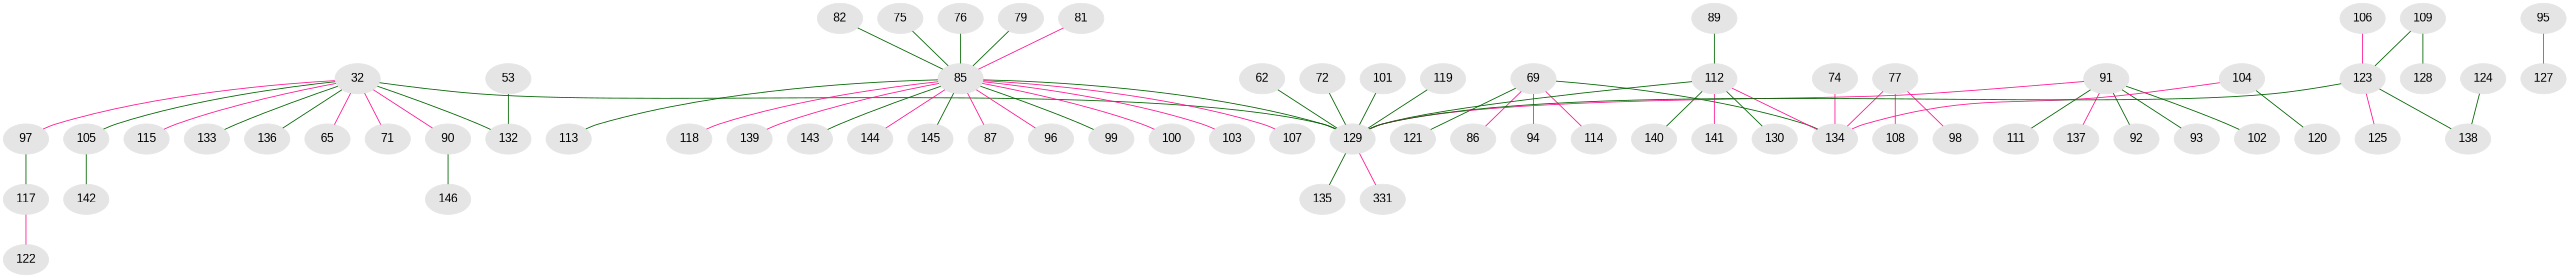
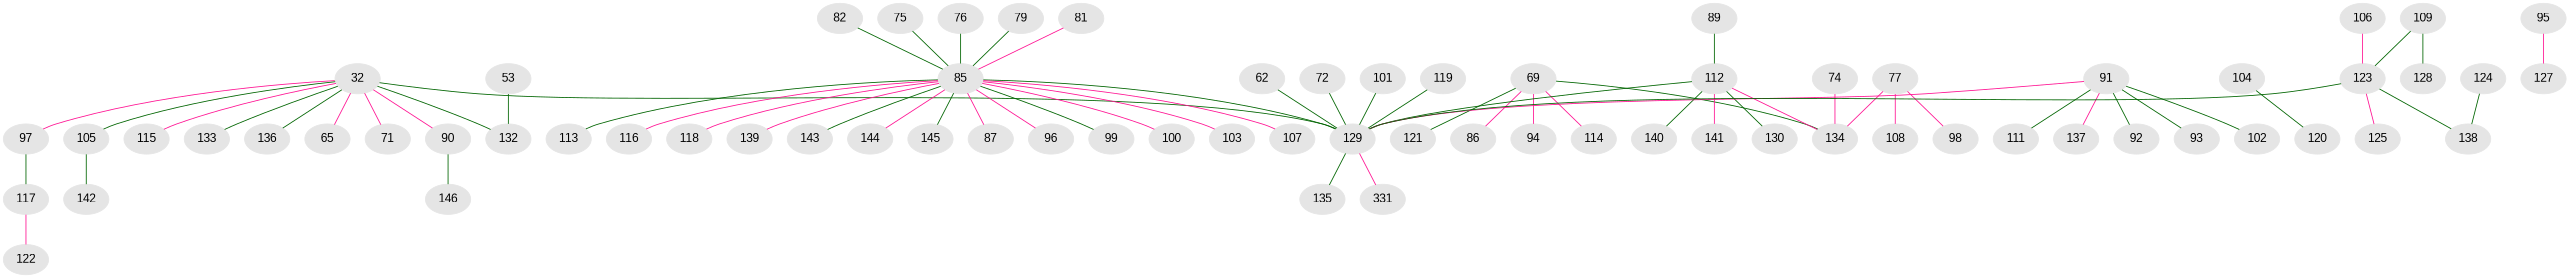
  graph {
    fontname="Liberation Sans"
    node [color=gray90 fontname="Liberation Sans" style=filled]
    edge [color=darkgreen fontname="Liberation Sans"]
    32 [super="+1+17"]
    65
    71
    90 [super="+64"]
    97 [super="+40"]
    105
    115
    129 [super="+58+2+126"]
    132 [super="+36"]
    133
    136
    146
    117
    142
    127 [super="+80"]
    n16 [label=331]
    135
    53
    62
    69 [super="+29+51"]
    86
    94
    114
    121
    134 [super="+19+23"]
    72
    74
    85 [super="+61+84"]
    87
    96 [super="+44"]
    99
    100
    103
    107
    113 [super="+52+54"]
+   116
    118
    139
    143
    144 [super="+68"]
    145
    75
    76
    77 [super="+70"]
    98
    108
    79
    81
    82
    112 [super="+10+73+12+83"]
    130
    140
    141
    89
    91 [super="+57+66+43"]
    92
    93
    102
    111
    137
    95
    122
    101
    104
    120
    123 [super="+14+59"]
    125
    138 [super="+110"]
    106
    109
    128
    119
    124
    32 -- 65 [color=deeppink]
    32 -- 71 [color=deeppink]
    32 -- 90 [color=deeppink]
    32 -- 97 [color=deeppink]
    32 -- 105
    32 -- 115 [color=deeppink]
    32 -- 129 [weight=2]
    32 -- 132 [weight=2]
    32 -- 133
    32 -- 136
    90 -- 146
    97 -- 117
    105 -- 142
    129 -- n16 [color=deeppink]
    129 -- 135
    117 -- 122 [color=deeppink]
    53 -- 132
    62 -- 129
    69 -- 86 [color=deeppink]
    69 -- 94 [color=deeppink]
    69 -- 114 [color=deeppink]
    69 -- 121
    69 -- 134
    72 -- 129
    74 -- 134 [color=deeppink]
    85 -- 129
    85 -- 87 [color=deeppink]
    85 -- 96 [color=deeppink]
    85 -- 99
    85 -- 100 [color=deeppink]
    85 -- 103 [color=deeppink]
    85 -- 107 [color=deeppink]
    85 -- 113
+   85 -- 116 [color=deeppink]
    85 -- 118 [color=deeppink]
    85 -- 139 [color=deeppink]
    85 -- 143
    85 -- 144 [color=deeppink]
    85 -- 145
    75 -- 85
    76 -- 85
    77 -- 134 [color=deeppink]
    77 -- 98 [color=deeppink]
    77 -- 108 [color=deeppink]
    79 -- 85
    81 -- 85 [color=deeppink]
    82 -- 85
    112 -- 129
    112 -- 134 [color=deeppink]
    112 -- 130
    112 -- 140
    112 -- 141 [color=deeppink]
    89 -- 112
    91 -- 129 [color=deeppink]
    91 -- 92
    91 -- 93
    91 -- 102
    91 -- 111
    91 -- 137 [color=deeppink]
    95 -- 127 [color=deeppink]
    101 -- 129
-   104 -- 134 [color=deeppink]
    104 -- 120
    123 -- 129
    123 -- 125 [color=deeppink]
    123 -- 138
    106 -- 123 [color=deeppink]
    109 -- 123
    109 -- 128
    119 -- 129
    124 -- 138
  }
